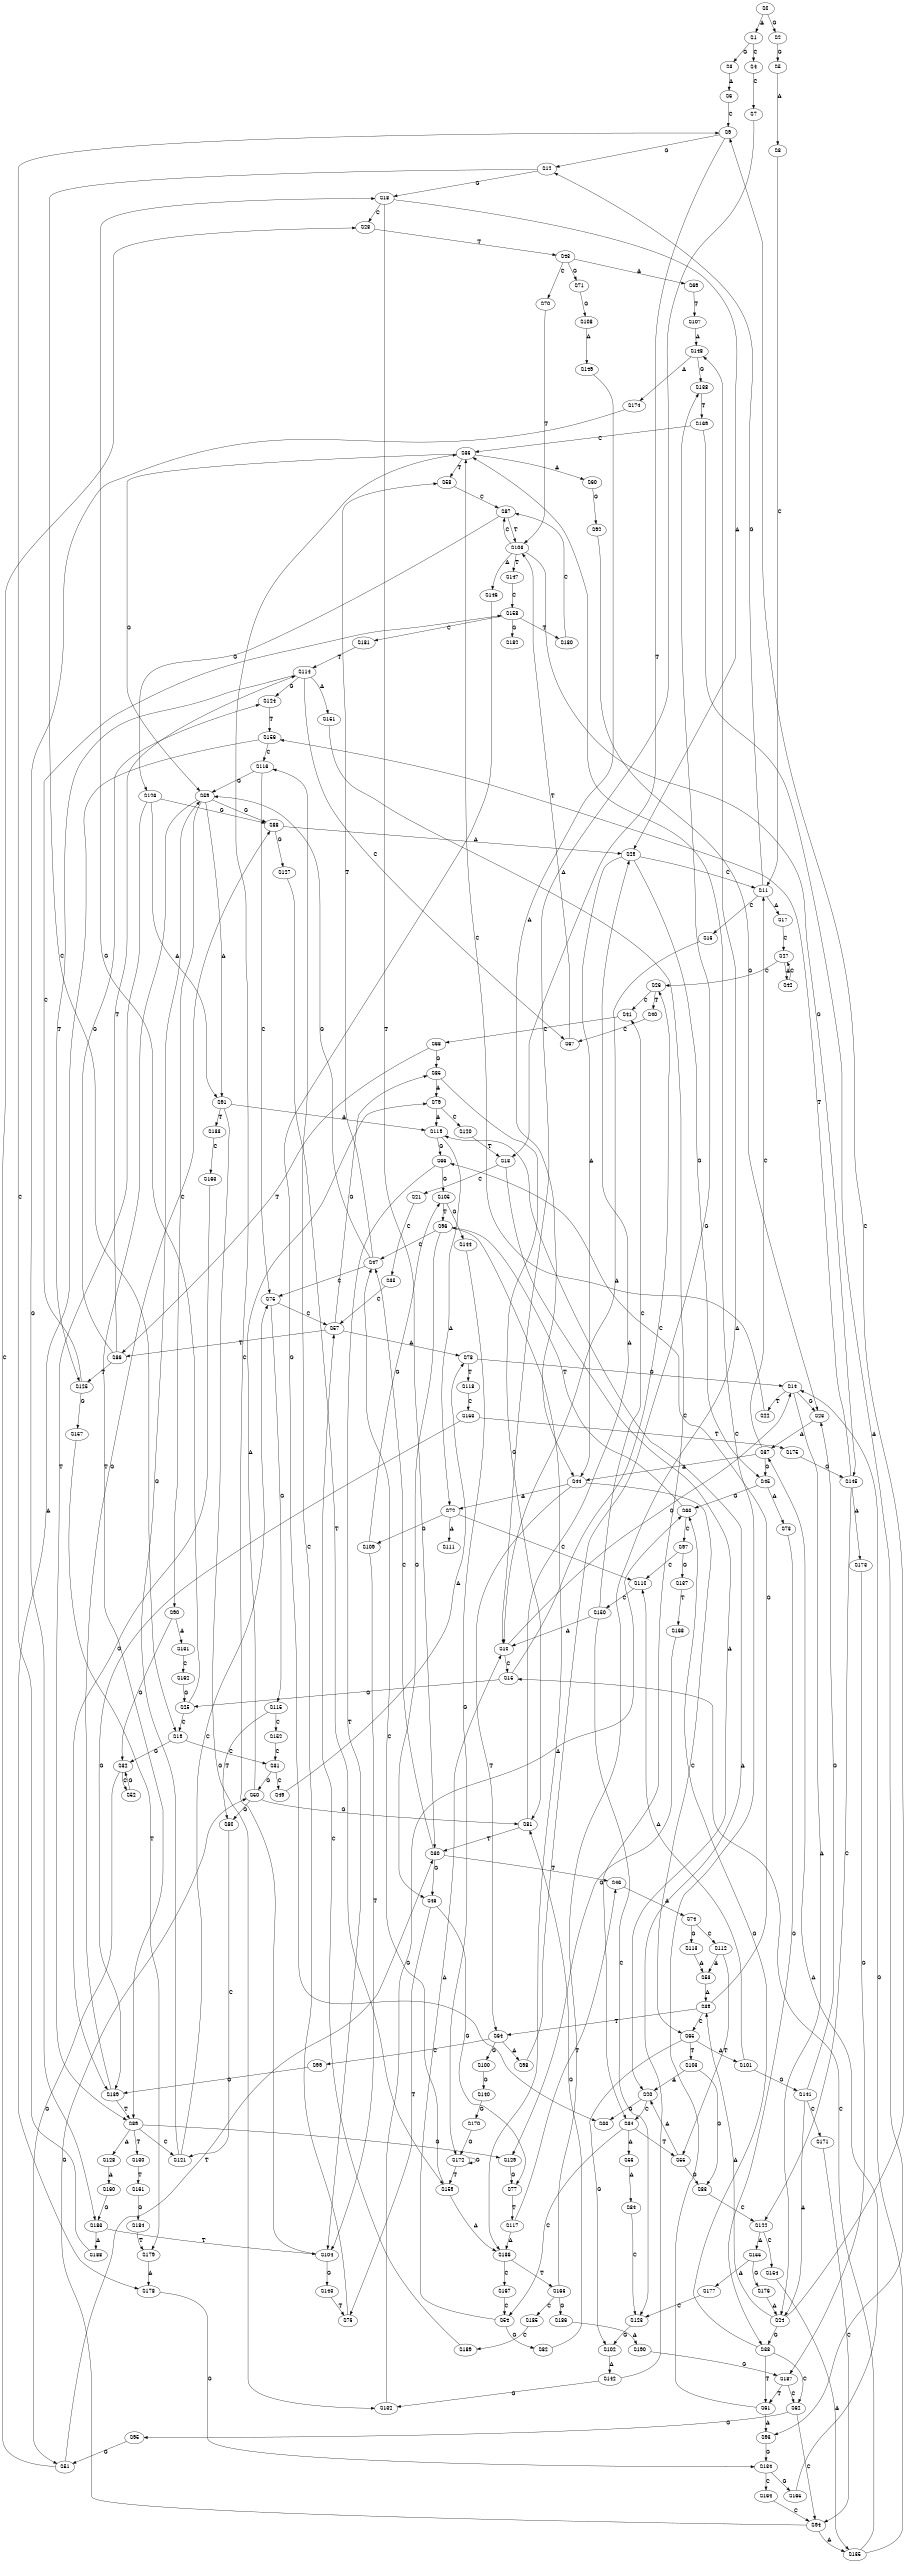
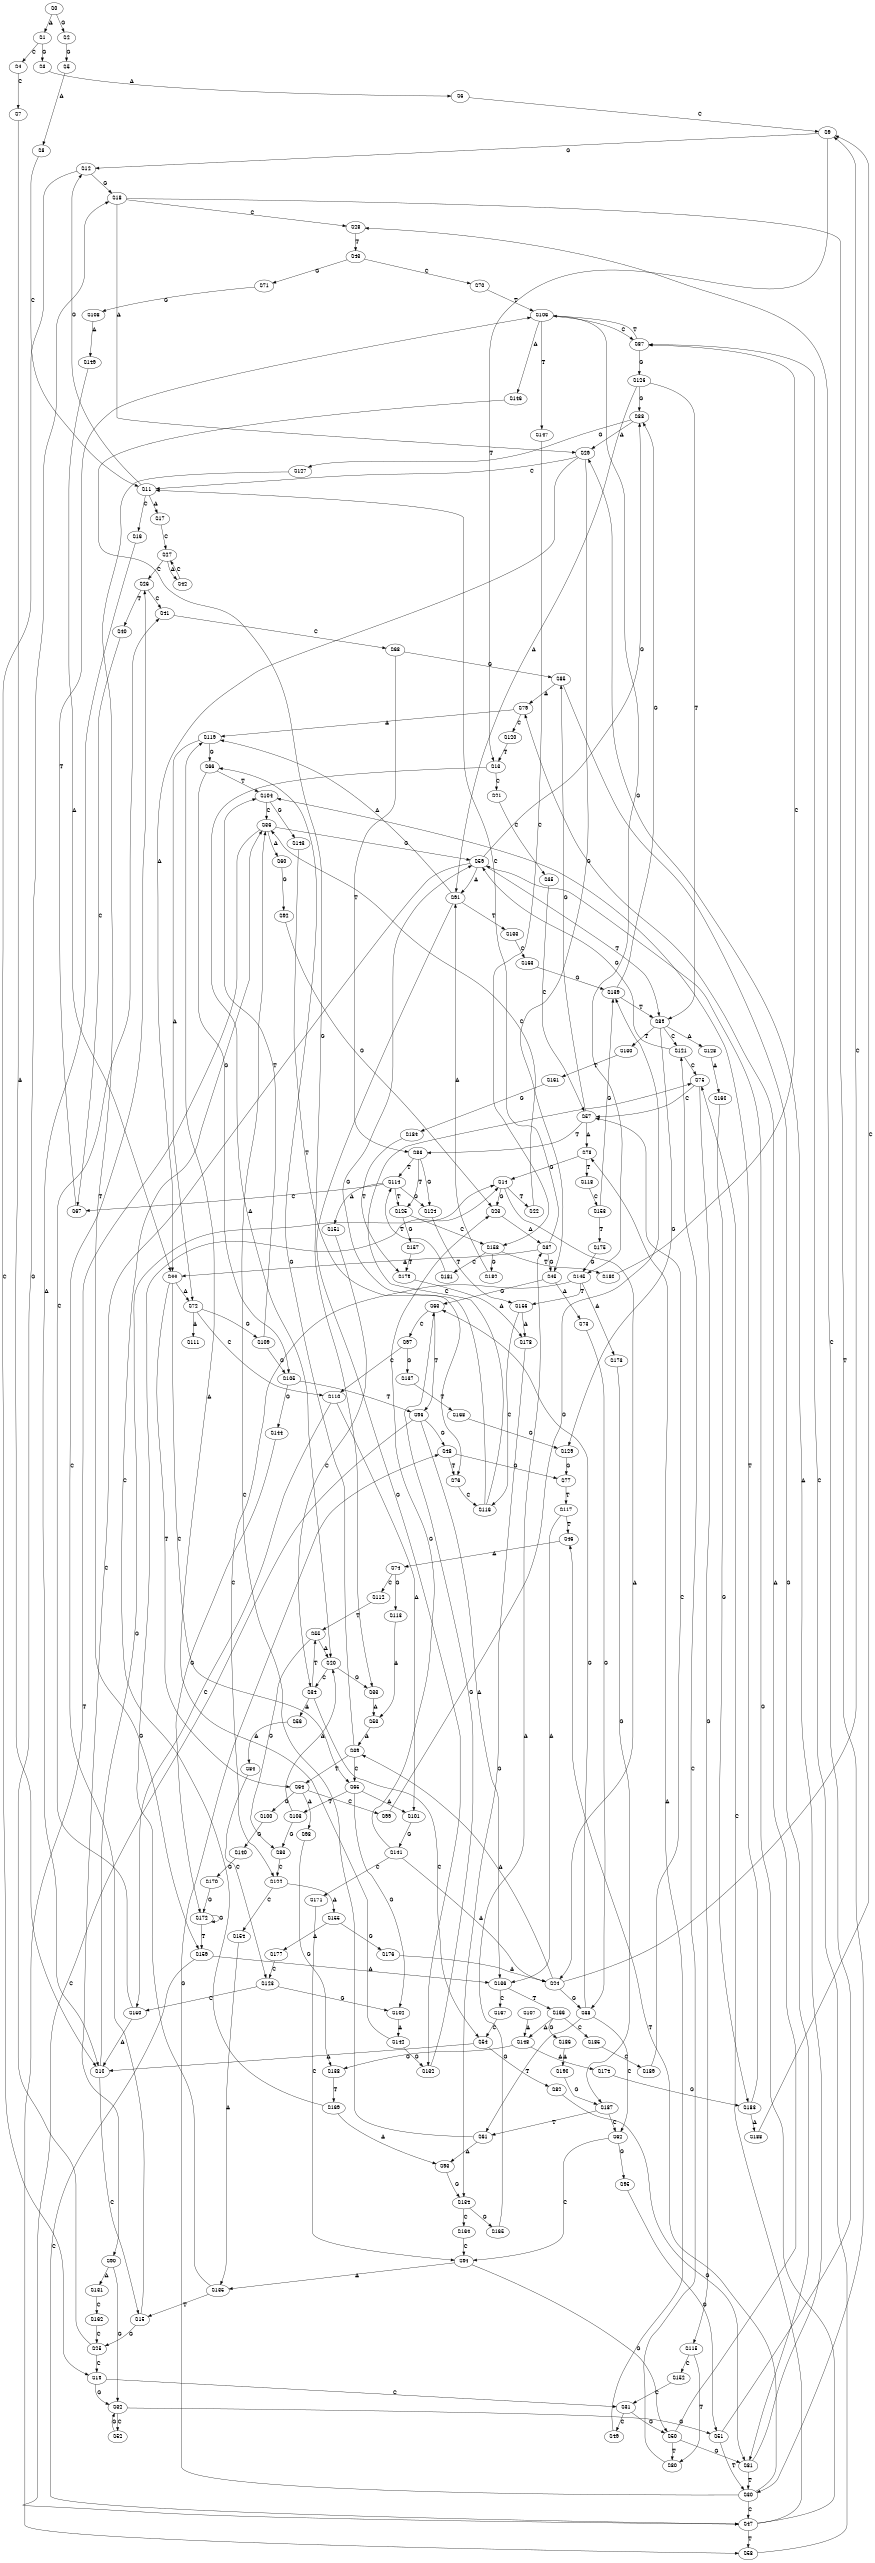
  strict digraph {
    fontname="DejaVu Serif"
    node [fontname="DejaVu Serif"]
    edge [fontname="DejaVu Serif"]
    S0
    S1
    S2
    S3
    S4
    S5
    S6
    S7
    S8
    S9
    S10
    S11
    S12
    S13
    S14
    S15
    S16
    S17
    S18
    S19
    S20
    S21
    S22
    S23
    S24
    S25
    S26
    S27
    S28
    S29
    S30
    S31
    S32
    S33
    S34
    S35
    S36
    S37
    S38
    S39
    S40
    S41
    S42
    S43
    S44
    S45
    S46
    S47
    S48
    S49
    S50
    S51
    S52
    S53
    S54
    S55
    S56
    S57
    S58
    S59
    S60
    S61
    S62
    S63
    S64
    S65
    S66
    S67
    S68
-   S69
    S70
    S71
    S72
    S73
    S74
    S75
    S76
    S77
    S78
    S79
    S80
    S81
    S82
    S83
    S84
    S85
    S86
    S87
    S88
    S89
    S90
    S91
    S92
    S93
    S94
    S95
    S96
    S97
    S98
    S99
    S100
    S101
    S102
    S103
    S104
    S105
    S106
    S107
    S108
    S109
    S110
    S111
    S112
    S113
    S115
    S116
    S117
    S118
    S119
    S120
    S121
    S122
    S123
    S114
    S124
    S125
    S126
    S127
    S128
    S129
    S130
    S131
    S132
    S133
    S134
    S135
    S136
    S137
    S138
    S139
    S140
    S141
    S142
    S143
    S144
    S145
    S146
    S147
    S148
    S149
    S150
    S151
    S152
    S153
    S154
    S155
    S156
    S157
    S158
    S159
    S160
    S161
    S162
    S163
    S164
    S165
    S166
    S167
    S168
    S169
    S170
    S171
    S172
    S173
    S174
    S175
    S176
    S177
    S178
    S179
    S180
    S181
    S182
    S183
    S184
    S185
    S186
    S187
    S188
    S189
    S190
    S0 -> S1 [label=A]
    S0 -> S2 [label=G]
    S1 -> S3 [label=G]
    S1 -> S4 [label=C]
    S2 -> S5 [label=G]
    S3 -> S6 [label=A]
    S4 -> S7 [label=C]
    S5 -> S8 [label=A]
    S6 -> S9 [label=C]
    S7 -> S10 [label=A]
    S8 -> S11 [label=C]
    S9 -> S12 [label=G]
    S9 -> S13 [label=T]
    S10 -> S14 [label=G]
    S10 -> S15 [label=C]
    S11 -> S12 [label=G]
    S11 -> S16 [label=C]
    S11 -> S17 [label=A]
    S12 -> S18 [label=G]
    S12 -> S19 [label=C]
    S13 -> S20 [label=A]
    S13 -> S21 [label=C]
    S14 -> S22 [label=T]
    S14 -> S23 [label=G]
    S14 -> S24 [label=A]
    S15 -> S25 [label=G]
    S15 -> S26 [label=C]
    S16 -> S10 [label=A]
    S17 -> S27 [label=C]
    S18 -> S28 [label=C]
    S18 -> S29 [label=A]
    S18 -> S30 [label=T]
    S19 -> S31 [label=C]
    S19 -> S32 [label=G]
    S20 -> S33 [label=G]
    S20 -> S34 [label=C]
    S21 -> S35 [label=C]
    S22 -> S36 [label=C]
    S23 -> S37 [label=A]
    S24 -> S9 [label=C]
    S24 -> S38 [label=G]
    S24 -> S39 [label=A]
    S25 -> S18 [label=G]
    S25 -> S19 [label=C]
    S26 -> S40 [label=T]
    S26 -> S41 [label=C]
    S27 -> S26 [label=C]
    S27 -> S42 [label=A]
    S28 -> S43 [label=T]
    S29 -> S11 [label=C]
    S29 -> S44 [label=A]
    S29 -> S45 [label=G]
    S30 -> S46 [label=T]
    S30 -> S47 [label=C]
    S30 -> S48 [label=G]
    S31 -> S49 [label=C]
    S31 -> S50 [label=G]
    S32 -> S51 [label=G]
    S32 -> S52 [label=C]
-   S112 -> S53 [label=A]
+   S33 -> S53 [label=A]
    S34 -> S54 [label=C]
    S34 -> S55 [label=T]
    S34 -> S56 [label=A]
    S35 -> S57 [label=C]
    S36 -> S58 [label=T]
    S36 -> S59 [label=G]
    S36 -> S60 [label=A]
    S37 -> S11 [label=C]
    S37 -> S44 [label=A]
    S37 -> S45 [label=G]
    S38 -> S61 [label=T]
    S38 -> S62 [label=C]
    S38 -> S63 [label=G]
    S39 -> S64 [label=T]
    S39 -> S65 [label=C]
    S39 -> S66 [label=G]
    S40 -> S67 [label=C]
    S41 -> S68 [label=C]
    S42 -> S27 [label=C]
-   S43 -> S69 [label=A]
    S43 -> S70 [label=C]
    S43 -> S71 [label=G]
    S44 -> S64 [label=T]
    S44 -> S65 [label=C]
    S44 -> S72 [label=A]
    S45 -> S63 [label=G]
    S45 -> S73 [label=A]
    S46 -> S74 [label=A]
    S47 -> S58 [label=T]
    S47 -> S59 [label=G]
    S47 -> S75 [label=C]
    S48 -> S76 [label=T]
    S48 -> S77 [label=G]
    S49 -> S78 [label=A]
    S50 -> S79 [label=A]
-   S50 -> S80 [label=G]
+   S50 -> S80 [label=T]
    S50 -> S81 [label=G]
    S51 -> S28 [label=C]
    S51 -> S30 [label=T]
    S52 -> S32 [label=G]
    S53 -> S39 [label=A]
    S54 -> S10 [label=A]
    S54 -> S82 [label=G]
    S55 -> S20 [label=A]
    S55 -> S83 [label=G]
    S56 -> S84 [label=A]
    S57 -> S78 [label=A]
    S57 -> S85 [label=G]
    S57 -> S86 [label=T]
    S58 -> S87 [label=C]
    S59 -> S88 [label=G]
    S59 -> S89 [label=T]
    S59 -> S90 [label=C]
    S59 -> S91 [label=A]
    S60 -> S92 [label=G]
    S61 -> S36 [label=C]
    S61 -> S93 [label=A]
    S62 -> S94 [label=C]
    S62 -> S95 [label=G]
    S63 -> S96 [label=T]
    S63 -> S97 [label=C]
    S64 -> S98 [label=A]
    S64 -> S99 [label=C]
    S64 -> S100 [label=G]
    S65 -> S101 [label=A]
    S65 -> S102 [label=G]
    S65 -> S103 [label=T]
    S66 -> S104 [label=T]
    S66 -> S105 [label=G]
    S67 -> S106 [label=T]
    S68 -> S85 [label=G]
    S68 -> S86 [label=T]
-   S69 -> S107 [label=T]
    S70 -> S106 [label=T]
    S71 -> S108 [label=G]
    S72 -> S109 [label=G]
    S72 -> S110 [label=C]
    S72 -> S111 [label=A]
    S73 -> S38 [label=G]
    S74 -> S112 [label=C]
    S74 -> S113 [label=G]
    S75 -> S57 [label=C]
    S75 -> S115 [label=G]
    S76 -> S116 [label=C]
    S77 -> S117 [label=T]
    S78 -> S14 [label=G]
    S78 -> S118 [label=T]
    S79 -> S119 [label=A]
    S79 -> S120 [label=C]
    S80 -> S121 [label=C]
    S81 -> S29 [label=A]
    S81 -> S30 [label=T]
    S82 -> S81 [label=G]
    S83 -> S122 [label=C]
    S84 -> S123 [label=C]
    S85 -> S79 [label=A]
    S85 -> S81 [label=G]
    S86 -> S114 [label=T]
    S86 -> S124 [label=G]
    S86 -> S125 [label=T]
    S87 -> S106 [label=T]
    S87 -> S126 [label=G]
    S88 -> S29 [label=A]
    S88 -> S127 [label=G]
    S89 -> S121 [label=C]
    S89 -> S128 [label=A]
    S89 -> S129 [label=G]
    S89 -> S130 [label=T]
    S90 -> S32 [label=G]
    S90 -> S131 [label=A]
    S91 -> S119 [label=A]
    S91 -> S132 [label=G]
    S91 -> S133 [label=T]
    S92 -> S23 [label=G]
    S93 -> S134 [label=G]
    S94 -> S50 [label=G]
    S94 -> S135 [label=A]
    S95 -> S51 [label=G]
    S96 -> S47 [label=C]
    S96 -> S48 [label=G]
    S96 -> S136 [label=A]
    S97 -> S110 [label=C]
    S97 -> S137 [label=G]
    S98 -> S138 [label=G]
    S99 -> S139 [label=G]
    S100 -> S140 [label=G]
    S101 -> S141 [label=G]
    S102 -> S142 [label=A]
    S103 -> S20 [label=A]
    S103 -> S83 [label=G]
    S104 -> S36 [label=C]
    S104 -> S143 [label=G]
    S105 -> S96 [label=T]
    S105 -> S144 [label=G]
    S106 -> S87 [label=C]
    S106 -> S145 [label=G]
    S106 -> S146 [label=A]
    S106 -> S147 [label=T]
    S107 -> S148 [label=A]
    S108 -> S149 [label=A]
    S109 -> S104 [label=T]
    S109 -> S105 [label=G]
-   S101 -> S110 [label=A]
+   S110 -> S101 [label=A]
    S110 -> S150 [label=C]
    S112 -> S55 [label=T]
    S113 -> S53 [label=A]
    S115 -> S80 [label=T]
    S115 -> S152 [label=C]
    S116 -> S59 [label=G]
    S116 -> S75 [label=C]
    S117 -> S46 [label=T]
    S117 -> S136 [label=A]
    S118 -> S153 [label=C]
    S119 -> S66 [label=G]
    S119 -> S72 [label=A]
    S120 -> S13 [label=T]
    S121 -> S59 [label=G]
    S121 -> S75 [label=C]
    S122 -> S154 [label=C]
    S122 -> S155 [label=A]
    S123 -> S102 [label=G]
-   S150 -> S123 [label=C]
+   S123 -> S150 [label=C]
    S114 -> S67 [label=C]
    S114 -> S124 [label=G]
    S114 -> S125 [label=T]
    S114 -> S151 [label=A]
    S124 -> S156 [label=T]
    S125 -> S157 [label=G]
    S125 -> S158 [label=C]
    S126 -> S88 [label=G]
    S126 -> S89 [label=T]
    S126 -> S91 [label=A]
    S127 -> S159 [label=T]
    S128 -> S160 [label=A]
    S129 -> S77 [label=G]
    S130 -> S161 [label=T]
    S131 -> S162 [label=C]
    S132 -> S63 [label=G]
    S133 -> S163 [label=C]
    S134 -> S164 [label=C]
    S134 -> S165 [label=G]
    S135 -> S14 [label=G]
-   S135 -> S15 [label=C]
+   S135 -> S15 [label=T]
    S136 -> S166 [label=T]
    S136 -> S167 [label=C]
    S137 -> S168 [label=T]
    S138 -> S169 [label=T]
    S139 -> S88 [label=G]
    S139 -> S89 [label=T]
    S140 -> S170 [label=G]
    S141 -> S23 [label=G]
    S141 -> S24 [label=A]
    S141 -> S171 [label=C]
    S142 -> S119 [label=A]
    S142 -> S132 [label=G]
    S143 -> S76 [label=T]
    S144 -> S172 [label=G]
    S145 -> S122 [label=C]
    S145 -> S156 [label=T]
    S145 -> S173 [label=A]
    S146 -> S33 [label=G]
    S147 -> S158 [label=C]
    S148 -> S138 [label=G]
    S148 -> S174 [label=A]
    S149 -> S44 [label=A]
    S150 -> S10 [label=A]
    S150 -> S41 [label=C]
    S151 -> S34 [label=C]
    S152 -> S31 [label=C]
    S153 -> S139 [label=G]
    S153 -> S175 [label=T]
    S154 -> S135 [label=A]
    S155 -> S176 [label=G]
    S155 -> S177 [label=A]
    S156 -> S116 [label=C]
    S156 -> S178 [label=A]
    S157 -> S179 [label=T]
    S158 -> S180 [label=T]
    S158 -> S181 [label=C]
    S158 -> S182 [label=G]
    S159 -> S47 [label=C]
    S159 -> S136 [label=A]
    S160 -> S183 [label=G]
    S161 -> S184 [label=G]
-   S162 -> S25 [label=G]
+   S162 -> S25 [label=C]
    S163 -> S139 [label=G]
    S164 -> S94 [label=C]
    S165 -> S37 [label=A]
    S166 -> S148 [label=A]
    S166 -> S185 [label=C]
    S166 -> S186 [label=G]
    S167 -> S54 [label=C]
    S168 -> S129 [label=G]
    S169 -> S36 [label=C]
    S169 -> S93 [label=A]
    S170 -> S172 [label=G]
    S171 -> S94 [label=C]
    S172 -> S159 [label=T]
    S172 -> S172 [label=G]
    S173 -> S187 [label=G]
    S174 -> S183 [label=G]
    S175 -> S145 [label=G]
    S176 -> S24 [label=A]
    S177 -> S123 [label=C]
    S178 -> S134 [label=G]
    S179 -> S178 [label=A]
    S180 -> S87 [label=C]
    S181 -> S114 [label=T]
+   S182 -> S91 [label=A]
    S183 -> S104 [label=T]
    S183 -> S188 [label=A]
    S184 -> S179 [label=T]
    S185 -> S189 [label=C]
    S186 -> S190 [label=A]
    S187 -> S61 [label=T]
    S187 -> S62 [label=C]
    S188 -> S9 [label=C]
    S189 -> S57 [label=C]
    S190 -> S187 [label=G]
  }
